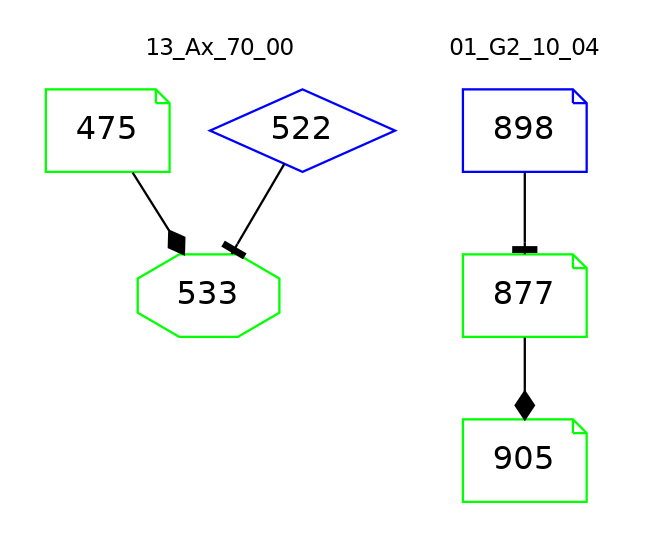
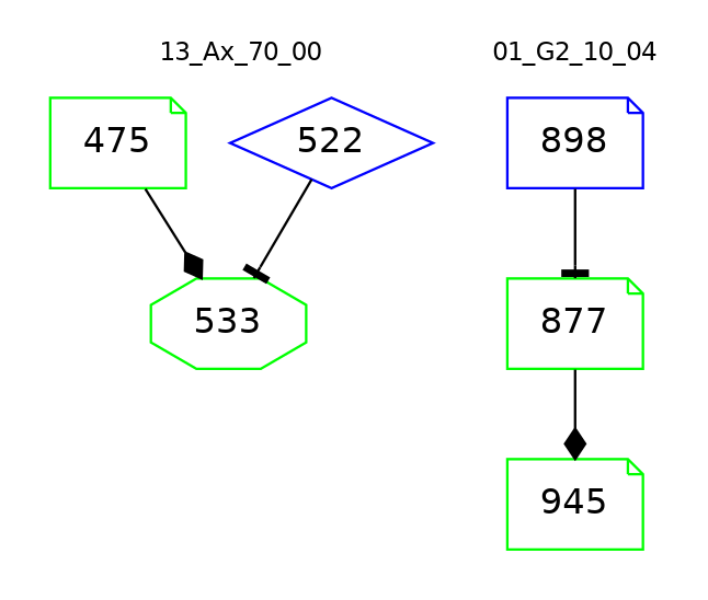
  digraph {
    fontname="DejaVu Sans"
    node [color=green fontname="DejaVu Sans" shape=note]
    edge [arrowhead=tee color=black fontname="DejaVu Sans"]
    n1 [color=blue label=522 shape=diamond]
    n2 [label=475]
    n3 [label=533 shape=octagon]
    n4 [color=blue label=898]
    n5 [label=877]
-   n6 [label=905]
+   n6 [label=945]
    subgraph cluster_1 {
      color=white
      fontsize=10
      label="13_Ax_70_00"
      n1
      n2
      n3
    }
    subgraph cluster_2 {
      color=white
      fontsize=10
      label="01_G2_10_04"
      n4
      n5
      n6
    }
    n1 -> n3
    n2 -> n3 [arrowhead=diamond]
    n4 -> n5
    n5 -> n6 [arrowhead=diamond]
  }
